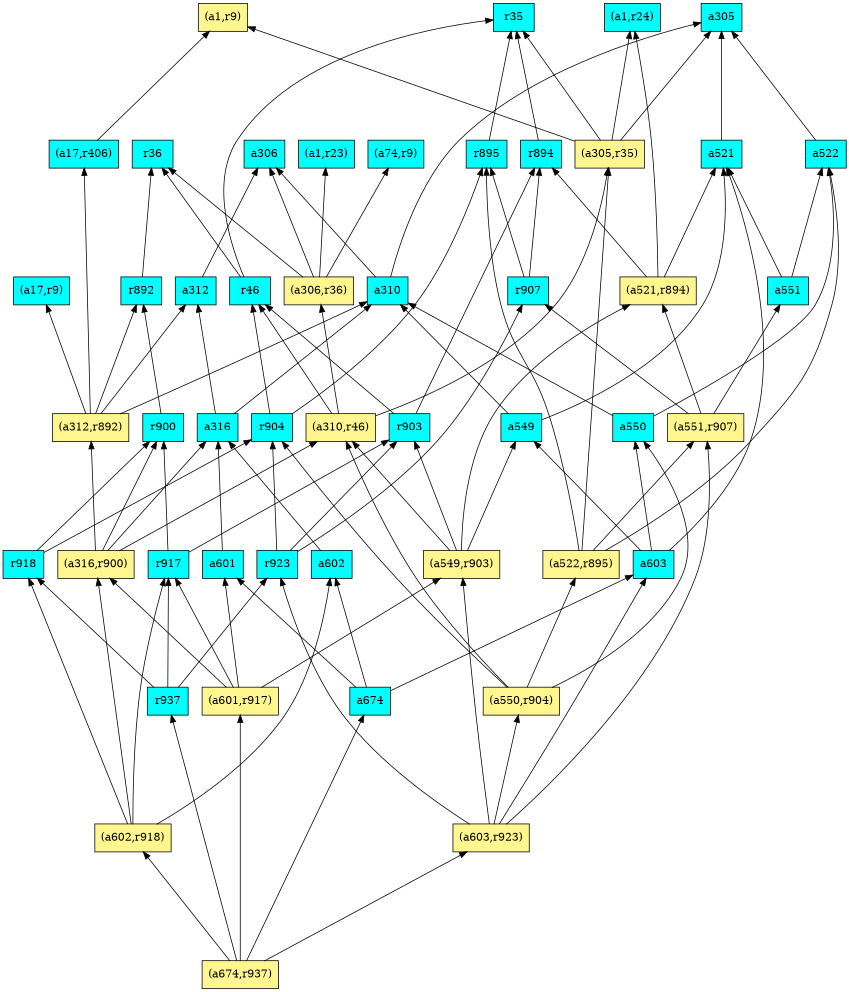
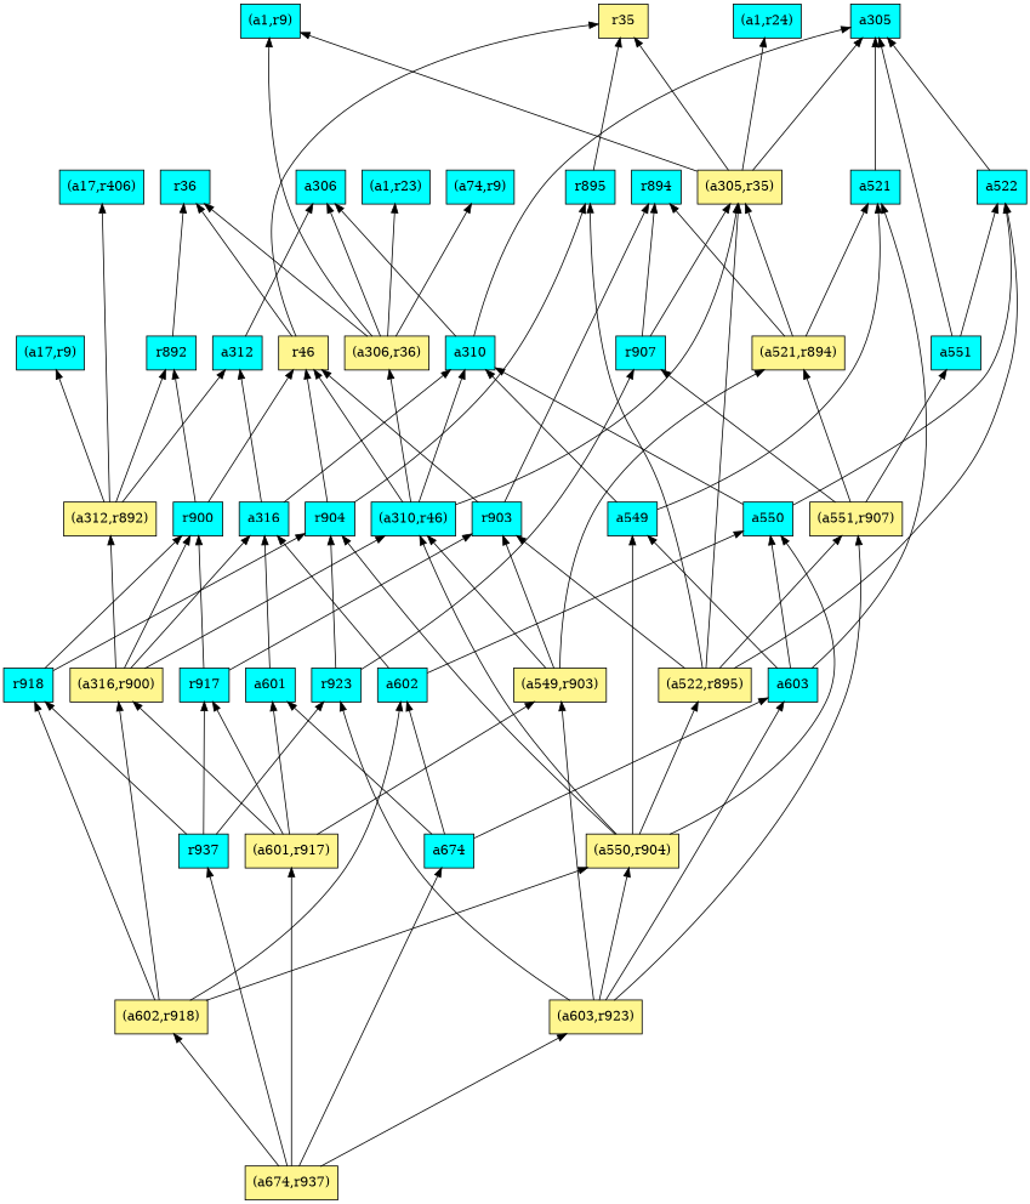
  digraph {
    rankdir=BT
    ranksep=2.0
    node [fillcolor=cyan shape=record style=filled]
-   n1 [fillcolor=khaki1 label="{(a1,r9)}"]
+   n1 [label="{(a1,r9)}"]
    n2 [label="{a674}"]
    n3 [label="{a603}"]
    n4 [label="{a601}"]
    n5 [label="{a602}"]
    n6 [label="{a521}"]
    n7 [label="{a550}"]
    n8 [label="{a549}"]
    n9 [label="{a316}"]
    n10 [label="{(a74,r9)}"]
    n11 [fillcolor=khaki1 label="{(a674,r937)}"]
    n12 [label="{r937}"]
    n13 [fillcolor=khaki1 label="{(a602,r918)}"]
    n14 [fillcolor=khaki1 label="{(a601,r917)}"]
    n15 [fillcolor=khaki1 label="{(a603,r923)}"]
    n16 [label="{r923}"]
    n17 [label="{r917}"]
    n18 [label="{r918}"]
    n19 [fillcolor=khaki1 label="{(a550,r904)}"]
    n20 [fillcolor=khaki1 label="{(a316,r900)}"]
    n21 [fillcolor=khaki1 label="{(a549,r903)}"]
    n22 [fillcolor=khaki1 label="{(a551,r907)}"]
    n23 [label="{r904}"]
    n24 [label="{r903}"]
    n25 [label="{r907}"]
    n26 [label="{r900}"]
    n27 [fillcolor=khaki1 label="{(a312,r892)}"]
    n28 [label="{r892}"]
    n29 [label="{a312}"]
    n30 [label="{(a17,r406)}"]
    n31 [label="{(a17,r9)}"]
    n32 [label="{r36}"]
    n33 [fillcolor=khaki1 label="{(a306,r36)}"]
    n34 [label="{a306}"]
    n35 [label="{(a1,r23)}"]
    n36 [fillcolor=khaki1 label="{(a522,r895)}"]
-   n37 [fillcolor=khaki1 label="{(a310,r46)}"]
-   n38 [label="{r46}"]
+   n37 [label="{(a310,r46)}"]
+   n38 [fillcolor=khaki1 label="{r46}"]
    n39 [label="{r895}"]
    n40 [label="{r894}"]
    n41 [label="{a305}"]
-   n42 [label="{r35}"]
+   n42 [fillcolor=khaki1 label="{r35}"]
    n43 [fillcolor=khaki1 label="{(a521,r894)}"]
    n44 [label="{a551}"]
    n45 [fillcolor=khaki1 label="{(a305,r35)}"]
    n46 [label="{a522}"]
    n47 [label="{a310}"]
    n48 [label="{(a1,r24)}"]
    n2 -> n3
    n2 -> n4
    n2 -> n5
    n3 -> n6
    n3 -> n7
    n3 -> n8
    n4 -> n9
+   n5 -> n7
    n5 -> n9
    n6 -> n41
    n7 -> n46
    n7 -> n47
    n8 -> n6
    n8 -> n47
    n9 -> n29
    n9 -> n47
    n11 -> n2
    n11 -> n12
    n11 -> n13
    n11 -> n14
    n11 -> n15
    n12 -> n16
    n12 -> n17
    n12 -> n18
    n13 -> n5
    n13 -> n18
-   n13 -> n17
+   n13 -> n19
    n13 -> n20
    n14 -> n4
    n14 -> n17
    n14 -> n20
    n14 -> n21
    n15 -> n3
    n15 -> n16
    n15 -> n19
    n15 -> n21
    n15 -> n22
    n16 -> n23
-   n16 -> n24
+   n36 -> n24
    n16 -> n25
    n17 -> n24
    n17 -> n26
    n18 -> n23
    n18 -> n26
    n19 -> n7
    n19 -> n23
    n19 -> n36
    n19 -> n37
    n20 -> n9
    n20 -> n26
    n20 -> n27
    n20 -> n37
-   n21 -> n8
+   n19 -> n8
    n21 -> n24
    n21 -> n37
    n21 -> n43
    n22 -> n25
    n22 -> n43
    n22 -> n44
    n23 -> n38
    n23 -> n39
    n24 -> n38
    n24 -> n40
-   n25 -> n39
+   n25 -> n45
    n25 -> n40
    n26 -> n28
+   n26 -> n38
    n27 -> n28
    n27 -> n29
    n27 -> n30
    n27 -> n31
    n28 -> n32
    n29 -> n34
-   n30 -> n1
+   n33 -> n1
    n33 -> n10
    n33 -> n32
    n33 -> n34
    n33 -> n35
    n36 -> n22
    n36 -> n39
    n36 -> n45
    n36 -> n46
    n37 -> n33
    n37 -> n38
    n37 -> n45
-   n27 -> n47
+   n37 -> n47
    n38 -> n32
    n38 -> n42
    n39 -> n42
-   n40 -> n42
    n43 -> n6
    n43 -> n40
-   n43 -> n48
-   n44 -> n6
+   n43 -> n45
+   n44 -> n41
    n44 -> n46
    n45 -> n1
    n45 -> n41
    n45 -> n42
    n45 -> n48
    n46 -> n41
    n47 -> n34
    n47 -> n41
  }
